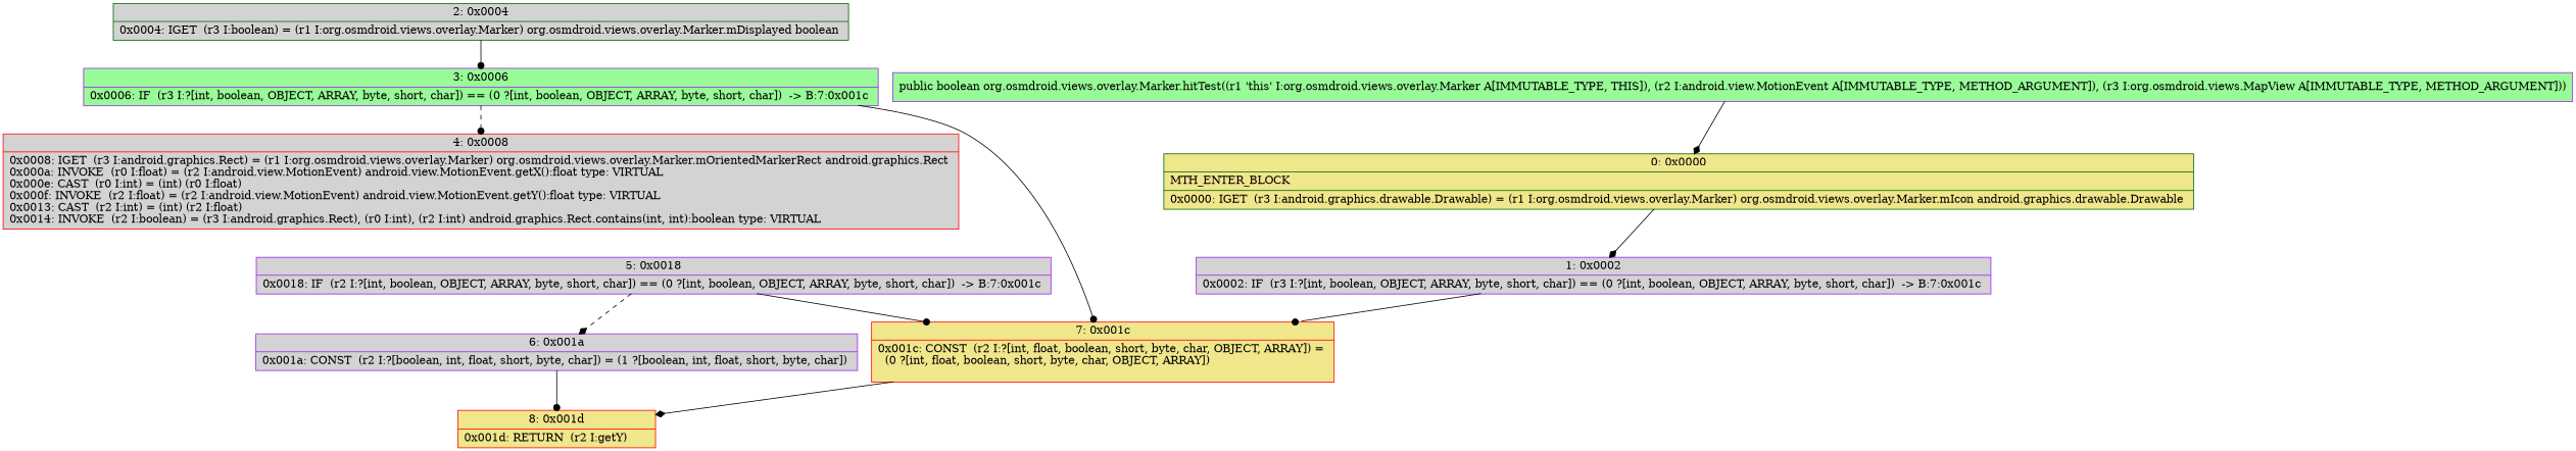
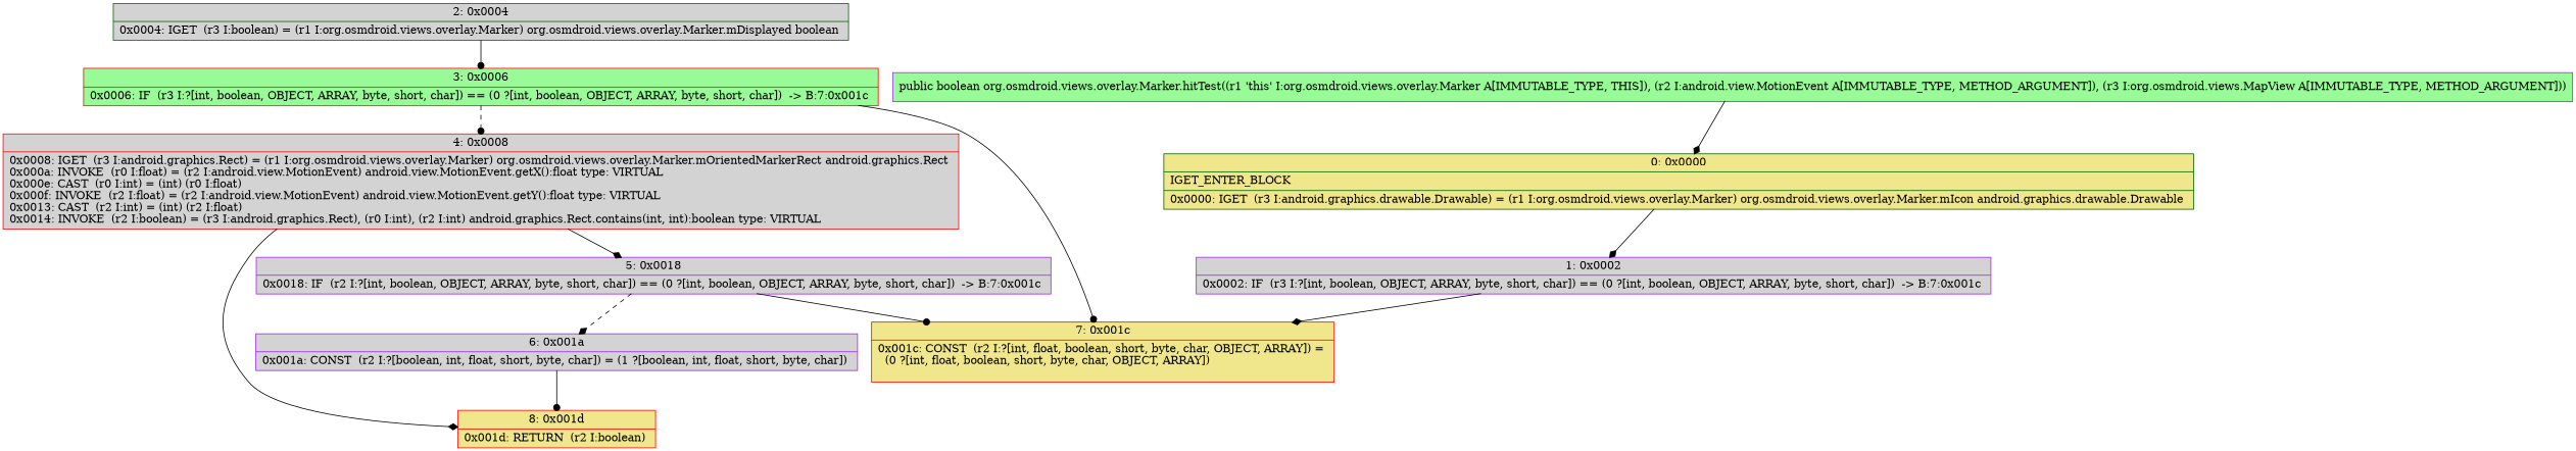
  digraph {
    node [color=purple fillcolor=lightgrey shape=record style=filled]
    edge [arrowhead=diamond]
-   n1 [color=darkgreen fillcolor=khaki label="{0\:\ 0x0000|MTH_ENTER_BLOCK\l|0x0000: IGET  (r3 I:android.graphics.drawable.Drawable) = (r1 I:org.osmdroid.views.overlay.Marker) org.osmdroid.views.overlay.Marker.mIcon android.graphics.drawable.Drawable \l}"]
+   n1 [color=darkgreen fillcolor=khaki label="{0\:\ 0x0000|IGET_ENTER_BLOCK\l|0x0000: IGET  (r3 I:android.graphics.drawable.Drawable) = (r1 I:org.osmdroid.views.overlay.Marker) org.osmdroid.views.overlay.Marker.mIcon android.graphics.drawable.Drawable \l}"]
    n2 [label="{1\:\ 0x0002|0x0002: IF  (r3 I:?[int, boolean, OBJECT, ARRAY, byte, short, char]) == (0 ?[int, boolean, OBJECT, ARRAY, byte, short, char])  \-\> B:7:0x001c \l}"]
    n3 [color=red fillcolor=khaki label="{7\:\ 0x001c|0x001c: CONST  (r2 I:?[int, float, boolean, short, byte, char, OBJECT, ARRAY]) = \l  (0 ?[int, float, boolean, short, byte, char, OBJECT, ARRAY])\l \l}"]
    n4 [color=darkgreen label="{2\:\ 0x0004|0x0004: IGET  (r3 I:boolean) = (r1 I:org.osmdroid.views.overlay.Marker) org.osmdroid.views.overlay.Marker.mDisplayed boolean \l}"]
-   n5 [fillcolor=palegreen label="{3\:\ 0x0006|0x0006: IF  (r3 I:?[int, boolean, OBJECT, ARRAY, byte, short, char]) == (0 ?[int, boolean, OBJECT, ARRAY, byte, short, char])  \-\> B:7:0x001c \l}"]
-   n6 [color=red fillcolor=khaki label="{8\:\ 0x001d|0x001d: RETURN  (r2 I:getY) \l}"]
+   n5 [color=red fillcolor=palegreen label="{3\:\ 0x0006|0x0006: IF  (r3 I:?[int, boolean, OBJECT, ARRAY, byte, short, char]) == (0 ?[int, boolean, OBJECT, ARRAY, byte, short, char])  \-\> B:7:0x001c \l}"]
+   n6 [color=red fillcolor=khaki label="{8\:\ 0x001d|0x001d: RETURN  (r2 I:boolean) \l}"]
    n7 [color=red label="{4\:\ 0x0008|0x0008: IGET  (r3 I:android.graphics.Rect) = (r1 I:org.osmdroid.views.overlay.Marker) org.osmdroid.views.overlay.Marker.mOrientedMarkerRect android.graphics.Rect \l0x000a: INVOKE  (r0 I:float) = (r2 I:android.view.MotionEvent) android.view.MotionEvent.getX():float type: VIRTUAL \l0x000e: CAST  (r0 I:int) = (int) (r0 I:float) \l0x000f: INVOKE  (r2 I:float) = (r2 I:android.view.MotionEvent) android.view.MotionEvent.getY():float type: VIRTUAL \l0x0013: CAST  (r2 I:int) = (int) (r2 I:float) \l0x0014: INVOKE  (r2 I:boolean) = (r3 I:android.graphics.Rect), (r0 I:int), (r2 I:int) android.graphics.Rect.contains(int, int):boolean type: VIRTUAL \l}"]
    n8 [label="{5\:\ 0x0018|0x0018: IF  (r2 I:?[int, boolean, OBJECT, ARRAY, byte, short, char]) == (0 ?[int, boolean, OBJECT, ARRAY, byte, short, char])  \-\> B:7:0x001c \l}"]
    n9 [label="{6\:\ 0x001a|0x001a: CONST  (r2 I:?[boolean, int, float, short, byte, char]) = (1 ?[boolean, int, float, short, byte, char]) \l}"]
    n10 [fillcolor=palegreen label="{public boolean org.osmdroid.views.overlay.Marker.hitTest((r1 'this' I:org.osmdroid.views.overlay.Marker A[IMMUTABLE_TYPE, THIS]), (r2 I:android.view.MotionEvent A[IMMUTABLE_TYPE, METHOD_ARGUMENT]), (r3 I:org.osmdroid.views.MapView A[IMMUTABLE_TYPE, METHOD_ARGUMENT])) }"]
    n1 -> n2
-   n2 -> n3 [arrowhead=dot]
-   n3 -> n6
+   n2 -> n3
+   n7 -> n6
    n4 -> n5 [arrowhead=dot]
    n5 -> n3 [arrowhead=dot]
    n5 -> n7 [arrowhead=dot style=dashed]
+   n7 -> n8
    n8 -> n3 [arrowhead=dot]
    n8 -> n9 [style=dashed]
    n9 -> n6 [arrowhead=dot]
    n10 -> n1
  }
